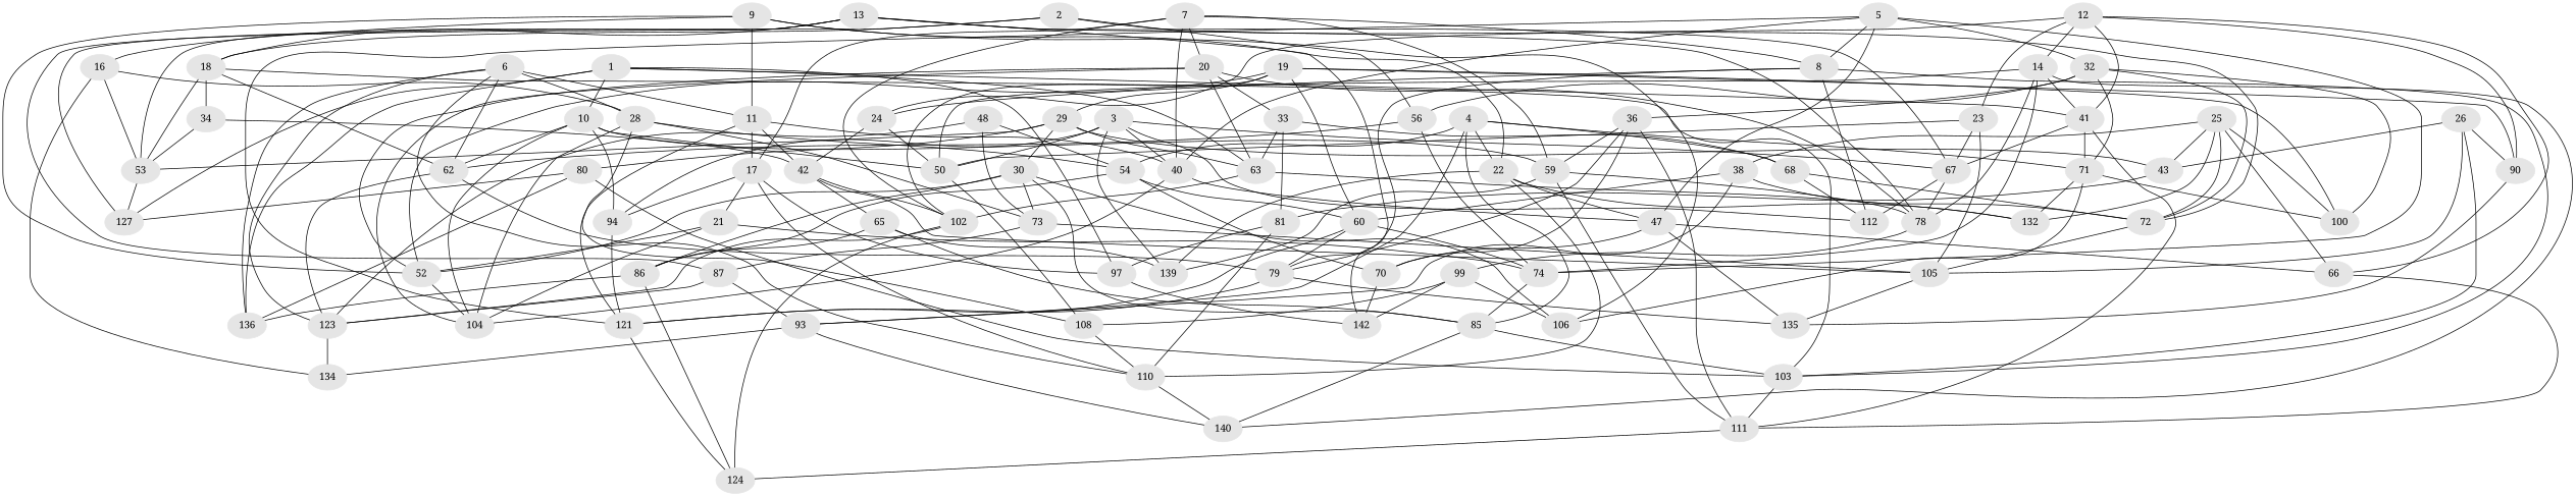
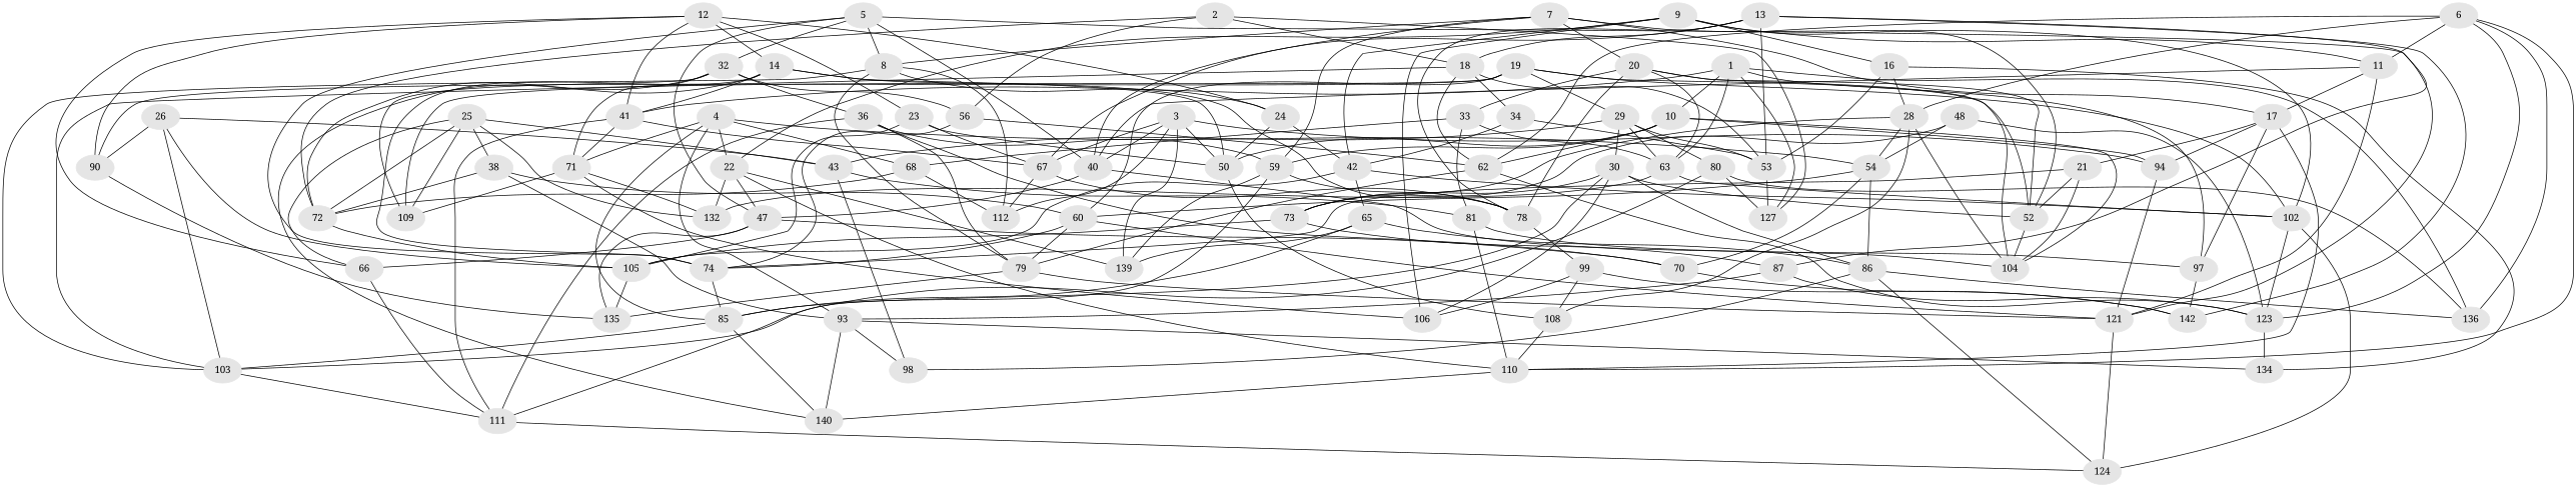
  graph {
    fontname="Noto Serif"
    node [color=gray90 fontname="Noto Serif" style=filled]
    edge [fontname="Noto Serif"]
    1 [super="+64"]
    10 [super="+114"]
    41 [super="+46"]
    63 [super="+69"]
    97
    127
    136
    50 [super="+128"]
    94
    62 [super="+130"]
    59 [super="+89"]
    104 [super="+117"]
    67 [super="+76"]
    71 [super="+129"]
    111 [super="+122"]
    102 [super="+144"]
    132
    142
    18 [super="+96"]
    103 [super="+125"]
    53 [super="+126"]
    34
    2
    56
    72 [super="+95"]
    74 [super="+138"]
    105 [super="+109"]
    3 [super="+113"]
    40 [super="+45"]
    112
    139
    47 [super="+49"]
    108
    78 [super="+146"]
    121 [super="+145"]
    4 [super="+51"]
    22 [super="+61"]
    54 [super="+57"]
    68
    85 [super="+88"]
    93 [super="+119"]
    110 [super="+137"]
    60 [super="+83"]
    86 [super="+118"]
    70
    106
-   100
+   100 [label=109]
    140
    134
+   98
    5 [super="+91"]
    8 [super="+35"]
    32 [super="+82"]
    24
    79 [super="+107"]
    36 [super="+39"]
    66
    135
    124
    6 [super="+75"]
    11 [super="+141"]
    28 [super="+37"]
    123 [super="+133"]
    17 [super="+143"]
    42 [super="+84"]
    73 [super="+116"]
    7 [super="+14"]
    20 [super="+58"]
    21
    52 [super="+55"]
    33
    9 [super="+44"]
    16
    65
    12 [super="+101"]
    n76 [label=14 super="+27"]
    23
    90
    13 [super="+131"]
    87
    99
    19 [super="+31"]
    29 [super="+120"]
    43 [super="+92"]
    30 [super="+115"]
    80
    81
    25 [super="+77"]
    38
    26
    48
    1 -- 10
    1 -- 41
    1 -- 63
    1 -- 97
    1 -- 127
    1 -- 136
    10 -- 50
    10 -- 94
    10 -- 62
    10 -- 59
    10 -- 104
    41 -- 67
    41 -- 71
    41 -- 111
    63 -- 102
    63 -- 132
    97 -- 142
    50 -- 108
    94 -- 121
    62 -- 79
    62 -- 123
    59 -- 111
    59 -- 139
    59 -- 78
    67 -- 112
    67 -- 78
    71 -- 132
    71 -- 106
    71 -- 100
    111 -- 124
    102 -- 124
    102 -- 123
    18 -- 62
    18 -- 103
    18 -- 53
    18 -- 34 [weight=2]
    103 -- 111
    53 -- 127
    34 -- 53
    34 -- 42
    2 -- 127
    2 -- 18
    2 -- 56
    2 -- 72
    56 -- 62
    56 -- 74
    72 -- 105
    74 -- 85
    105 -- 135
    3 -- 50
    3 -- 94
    3 -- 67
    3 -- 40
    3 -- 112
    3 -- 139
    40 -- 104
    40 -- 47
    47 -- 70
    47 -- 66
    47 -- 135
    108 -- 110
    78 -- 99
    121 -- 124
    4 -- 71
    4 -- 22
    4 -- 54
    4 -- 68
    4 -- 85
    4 -- 93
    22 -- 132
    22 -- 139
    22 -- 47
    22 -- 110
    54 -- 60
    54 -- 86
    54 -- 70
    68 -- 72
    68 -- 112
    85 -- 103
    85 -- 140
    93 -- 140
    93 -- 134
+   93 -- 98
    110 -- 140
    60 -- 74
    60 -- 121
    60 -- 79
    86 -- 136
+   86 -- 98
    86 -- 124
    70 -- 142
    5 -- 74
    5 -- 40
    5 -- 47
    5 -- 121
    5 -- 8
    5 -- 32
    8 -- 103
    8 -- 112
    8 -- 24
    8 -- 79
    32 -- 71
    32 -- 56
    32 -- 72
    32 -- 100
    32 -- 36
    24 -- 50
    24 -- 42
    79 -- 121
    79 -- 135
    36 -- 59
    36 -- 111
    36 -- 70
    36 -- 79
    66 -- 111
    6 -- 136
    6 -- 62
    6 -- 110
    6 -- 11
    6 -- 28
    6 -- 123
    11 -- 40
    11 -- 121
    11 -- 17
-   11 -- 42
+   9 -- 42
    28 -- 104
    28 -- 108
    28 -- 54
    28 -- 73
    123 -- 134
    17 -- 97
    17 -- 94
    17 -- 110
    17 -- 21
    42 -- 102
    42 -- 105
    42 -- 65
    73 -- 105
    73 -- 87
    7 -- 59
    7 -- 102
    7 -- 40
    7 -- 8
    7 -- 17
    7 -- 20
    20 -- 63
    20 -- 104
    20 -- 78
    20 -- 52
    20 -- 33
    21 -- 104
    21 -- 74
    21 -- 52
    52 -- 104
    33 -- 63
    33 -- 68
    33 -- 81
    9 -- 22
    9 -- 106
    9 -- 11
    9 -- 52
    9 -- 16
    16 -- 53
    16 -- 134
    16 -- 28
    65 -- 139
    65 -- 85
    65 -- 86
    12 -- 41
    12 -- 24
    12 -- 66
    12 -- n76
    12 -- 23
    12 -- 90
    n76 -- 41
    n76 -- 50
    n76 -- 74
    n76 -- 78
    n76 -- 140
    23 -- 50
    23 -- 67
    23 -- 105
    90 -- 135
    13 -- 67
    13 -- 142
    13 -- 18
    13 -- 53
    13 -- 78
    13 -- 87
    87 -- 93
    87 -- 123
    99 -- 142
    99 -- 108
    99 -- 106
    19 -- 102
    19 -- 60
    19 -- 100
    19 -- 52
    19 -- 90
    19 -- 29
    29 -- 63
    29 -- 53
    29 -- 43
    29 -- 30
    29 -- 80
+   43 -- 98 [weight=2]
    43 -- 81
    30 -- 85
    30 -- 86
    30 -- 106
    30 -- 73
    30 -- 52
    80 -- 127
    80 -- 136
    80 -- 103
    81 -- 97
    81 -- 110
    25 -- 132
    25 -- 72
    25 -- 100
    25 -- 66
    25 -- 43
    25 -- 38
    38 -- 72
    38 -- 93
    38 -- 60
    26 -- 103
    26 -- 105
    26 -- 90
    26 -- 43
    48 -- 54
    48 -- 123
    48 -- 73 [weight=2]
  }
